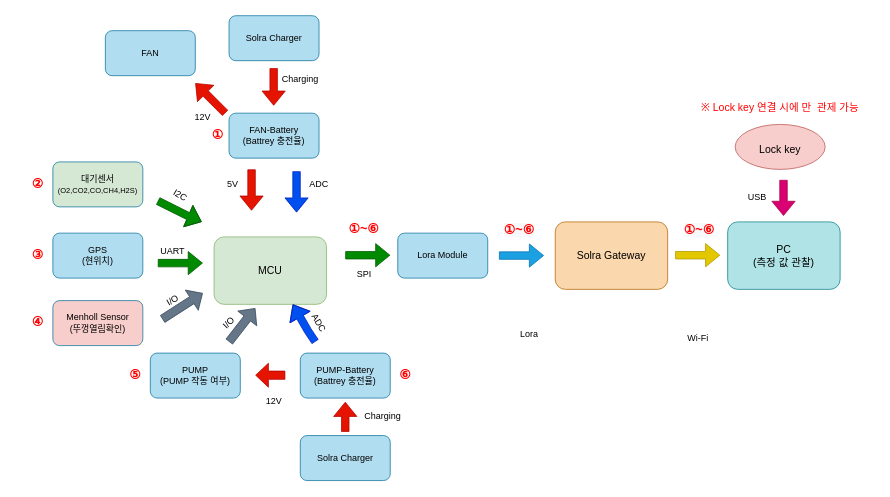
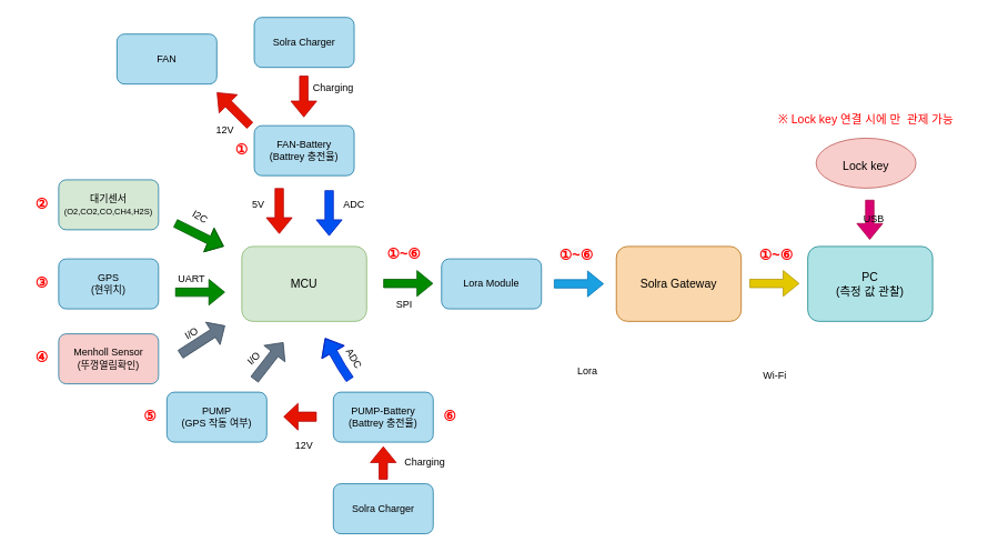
  <mxCell id="0" />
  <mxCell id="1" parent="0" />
- <mxCell id="2" value="&lt;font style=&quot;font-size: 14px&quot;&gt;MCU&lt;/font&gt;" style="rounded=1;whiteSpace=wrap;html=1;fillColor=#d5e8d4;strokeColor=#82b366;" vertex="1" parent="1"><mxGeometry x="285" y="315" width="150" height="90" as="geometry" /></mxCell>
+ <mxCell id="2" value="&lt;font style=&quot;font-size: 14px&quot;&gt;MCU&lt;/font&gt;" style="rounded=1;whiteSpace=wrap;html=1;fillColor=#d5e8d4;strokeColor=#82b366;" vertex="1" parent="1"><mxGeometry x="290" y="295" width="150" height="90" as="geometry" /></mxCell>
  <mxCell id="3" value="GPS&lt;br&gt;(현위치)" style="rounded=1;whiteSpace=wrap;html=1;fillColor=#b1ddf0;strokeColor=#10739e;" vertex="1" parent="1"><mxGeometry x="70" y="310" width="120" height="60" as="geometry" /></mxCell>
  <mxCell id="4" value="UART" style="text;html=1;strokeColor=none;fillColor=none;align=center;verticalAlign=middle;whiteSpace=wrap;rounded=0;" vertex="1" parent="1"><mxGeometry x="200" y="320" width="60" height="30" as="geometry" /></mxCell>
  <mxCell id="5" value="I/O" style="text;html=1;strokeColor=none;fillColor=none;align=center;verticalAlign=middle;whiteSpace=wrap;rounded=0;rotation=-30;" vertex="1" parent="1"><mxGeometry x="200" y="385" width="60" height="30" as="geometry" /></mxCell>
  <mxCell id="6" value="대기센서&lt;br&gt;&lt;font style=&quot;font-size: 10px&quot;&gt;(O2,CO2,CO,CH4,H2S)&lt;/font&gt;" style="rounded=1;whiteSpace=wrap;html=1;fillColor=#d5e8d4;strokeColor=#10739e;" vertex="1" parent="1"><mxGeometry x="70" y="215" width="120" height="60" as="geometry" /></mxCell>
  <mxCell id="7" value="Menholl Sensor&lt;br&gt;(뚜껑열림확인)" style="rounded=1;whiteSpace=wrap;html=1;fillColor=#f8cecc;strokeColor=#10739e;" vertex="1" parent="1"><mxGeometry x="70" y="400" width="120" height="60" as="geometry" /></mxCell>
  <mxCell id="8" value="FAN-Battery&lt;br&gt;(Battrey 충전율)" style="rounded=1;whiteSpace=wrap;html=1;fillColor=#b1ddf0;strokeColor=#10739e;" vertex="1" parent="1"><mxGeometry x="305" y="150" width="120" height="60" as="geometry" /></mxCell>
  <mxCell id="9" value="PUMP-Battery&lt;br&gt;(Battrey 충전율)" style="rounded=1;whiteSpace=wrap;html=1;fillColor=#b1ddf0;strokeColor=#10739e;" vertex="1" parent="1"><mxGeometry x="400" y="470" width="120" height="60" as="geometry" /></mxCell>
  <mxCell id="10" value="&lt;font style=&quot;font-size: 12px&quot;&gt;ADC&lt;/font&gt;" style="text;html=1;strokeColor=none;fillColor=none;align=center;verticalAlign=middle;whiteSpace=wrap;rounded=0;fontSize=10;" vertex="1" parent="1"><mxGeometry x="395" y="230" width="60" height="30" as="geometry" /></mxCell>
  <mxCell id="11" value="&lt;font style=&quot;font-size: 12px&quot;&gt;ADC&lt;/font&gt;" style="text;html=1;strokeColor=none;fillColor=none;align=center;verticalAlign=middle;whiteSpace=wrap;rounded=0;fontSize=10;rotation=60;" vertex="1" parent="1"><mxGeometry x="395" y="415" width="60" height="30" as="geometry" /></mxCell>
- <mxCell id="12" value="PUMP&lt;br&gt;(PUMP 작동 여부)" style="rounded=1;whiteSpace=wrap;html=1;fillColor=#b1ddf0;strokeColor=#10739e;" vertex="1" parent="1"><mxGeometry x="200" y="470" width="120" height="60" as="geometry" /></mxCell>
+ <mxCell id="12" value="PUMP&lt;br&gt;(GPS 작동 여부)" style="rounded=1;whiteSpace=wrap;html=1;fillColor=#b1ddf0;strokeColor=#10739e;" vertex="1" parent="1"><mxGeometry x="200" y="470" width="120" height="60" as="geometry" /></mxCell>
  <mxCell id="13" value="I/O" style="text;html=1;strokeColor=none;fillColor=none;align=center;verticalAlign=middle;whiteSpace=wrap;rounded=0;fontSize=12;rotation=-45;" vertex="1" parent="1"><mxGeometry x="275" y="415" width="60" height="30" as="geometry" /></mxCell>
  <mxCell id="14" value="5V" style="text;html=1;strokeColor=none;fillColor=none;align=center;verticalAlign=middle;whiteSpace=wrap;rounded=0;fontSize=12;" vertex="1" parent="1"><mxGeometry x="280" y="230" width="60" height="30" as="geometry" /></mxCell>
  <mxCell id="15" value="12V&lt;span style=&quot;color: rgba(0 , 0 , 0 , 0) ; font-family: monospace ; font-size: 0px&quot;&gt;%3CmxGraphModel%3E%3Croot%3E%3CmxCell%20id%3D%220%22%2F%3E%3CmxCell%20id%3D%221%22%20parent%3D%220%22%2F%3E%3CmxCell%20id%3D%222%22%20value%3D%22%22%20style%3D%22shape%3DflexArrow%3BendArrow%3Dclassic%3Bhtml%3D1%3Brounded%3D0%3BlabelBorderColor%3Dnone%3BfontSize%3D12%3Bwidth%3D11%3BendSize%3D5.33%3B%22%20edge%3D%221%22%20parent%3D%221%22%3E%3CmxGeometry%20width%3D%2250%22%20height%3D%2250%22%20relative%3D%221%22%20as%3D%22geometry%22%3E%3CmxPoint%20x%3D%22280%22%20y%3D%22470%22%20as%3D%22sourcePoint%22%2F%3E%3CmxPoint%20x%3D%22330%22%20y%3D%22430%22%20as%3D%22targetPoint%22%2F%3E%3C%2FmxGeometry%3E%3C%2FmxCell%3E%3C%2Froot%3E%3C%2FmxGraphModel%3Ef&lt;/span&gt;" style="text;html=1;strokeColor=none;fillColor=none;align=center;verticalAlign=middle;whiteSpace=wrap;rounded=0;fontSize=12;" vertex="1" parent="1"><mxGeometry x="335" y="520" width="60" height="30" as="geometry" /></mxCell>
  <mxCell id="16" value="Solra Charger" style="rounded=1;whiteSpace=wrap;html=1;fillColor=#b1ddf0;strokeColor=#10739e;" vertex="1" parent="1"><mxGeometry x="305" y="20" width="120" height="60" as="geometry" /></mxCell>
  <mxCell id="17" value="FAN" style="rounded=1;whiteSpace=wrap;html=1;fillColor=#b1ddf0;strokeColor=#10739e;" vertex="1" parent="1"><mxGeometry x="140" y="40" width="120" height="60" as="geometry" /></mxCell>
  <mxCell id="18" value="" style="shape=flexArrow;endArrow=classic;html=1;rounded=0;labelBorderColor=none;fontSize=12;fillColor=#e51400;strokeColor=#B20000;" edge="1" parent="1"><mxGeometry width="50" height="50" relative="1" as="geometry"><mxPoint x="335" y="225" as="sourcePoint" /><mxPoint x="335" y="280" as="targetPoint" /></mxGeometry></mxCell>
  <mxCell id="19" value="" style="shape=flexArrow;endArrow=classic;html=1;rounded=0;labelBorderColor=none;fontSize=12;width=11;endSize=5.33;fillColor=#e51400;strokeColor=#B20000;" edge="1" parent="1"><mxGeometry width="50" height="50" relative="1" as="geometry"><mxPoint x="380" y="499.5" as="sourcePoint" /><mxPoint x="340" y="499.5" as="targetPoint" /></mxGeometry></mxCell>
  <mxCell id="20" value="" style="shape=flexArrow;endArrow=classic;html=1;rounded=0;labelBorderColor=none;fontSize=12;width=11;endSize=5.33;fillColor=#647687;strokeColor=#314354;exitX=0.092;exitY=0.979;exitDx=0;exitDy=0;exitPerimeter=0;" edge="1" parent="1" source="5"><mxGeometry width="50" height="50" relative="1" as="geometry"><mxPoint x="210" y="430" as="sourcePoint" /><mxPoint x="270" y="390" as="targetPoint" /></mxGeometry></mxCell>
  <mxCell id="21" value="" style="shape=flexArrow;endArrow=classic;html=1;rounded=0;labelBorderColor=none;fontSize=12;width=11;endSize=5.33;fillColor=#647687;strokeColor=#314354;" edge="1" parent="1"><mxGeometry width="50" height="50" relative="1" as="geometry"><mxPoint x="305" y="455" as="sourcePoint" /><mxPoint x="340" y="410" as="targetPoint" /></mxGeometry></mxCell>
  <mxCell id="22" value="" style="shape=flexArrow;endArrow=classic;html=1;rounded=0;labelBorderColor=none;fontSize=12;fillColor=#e51400;strokeColor=#B20000;" edge="1" parent="1"><mxGeometry width="50" height="50" relative="1" as="geometry"><mxPoint x="300" y="150" as="sourcePoint" /><mxPoint x="260" y="110" as="targetPoint" /><Array as="points" /></mxGeometry></mxCell>
  <mxCell id="23" value="12V" style="text;html=1;strokeColor=none;fillColor=none;align=center;verticalAlign=middle;whiteSpace=wrap;rounded=0;fontSize=12;" vertex="1" parent="1"><mxGeometry x="240" y="140" width="60" height="30" as="geometry" /></mxCell>
  <mxCell id="24" value="" style="shape=flexArrow;endArrow=classic;html=1;rounded=0;labelBorderColor=none;fontSize=12;fillColor=#e51400;strokeColor=#B20000;" edge="1" parent="1"><mxGeometry width="50" height="50" relative="1" as="geometry"><mxPoint x="364.5" y="90" as="sourcePoint" /><mxPoint x="364.5" y="140" as="targetPoint" /><Array as="points" /></mxGeometry></mxCell>
  <mxCell id="25" value="Charging" style="text;html=1;strokeColor=none;fillColor=none;align=center;verticalAlign=middle;whiteSpace=wrap;rounded=0;fontSize=12;" vertex="1" parent="1"><mxGeometry x="370" y="90" width="60" height="30" as="geometry" /></mxCell>
  <mxCell id="26" value="Solra Charger" style="rounded=1;whiteSpace=wrap;html=1;fillColor=#b1ddf0;strokeColor=#10739e;" vertex="1" parent="1"><mxGeometry x="400" y="580" width="120" height="60" as="geometry" /></mxCell>
  <mxCell id="27" value="" style="shape=flexArrow;endArrow=classic;html=1;rounded=0;labelBorderColor=none;fontSize=12;fillColor=#e51400;strokeColor=#B20000;" edge="1" parent="1"><mxGeometry width="50" height="50" relative="1" as="geometry"><mxPoint x="460" y="575" as="sourcePoint" /><mxPoint x="460" y="535" as="targetPoint" /><Array as="points" /></mxGeometry></mxCell>
  <mxCell id="28" value="" style="shape=flexArrow;endArrow=classic;html=1;rounded=0;labelBorderColor=none;fontSize=12;fillColor=#0050ef;strokeColor=#001DBC;" edge="1" parent="1"><mxGeometry width="50" height="50" relative="1" as="geometry"><mxPoint x="420" y="455" as="sourcePoint" /><mxPoint x="390" y="405" as="targetPoint" /><Array as="points"><mxPoint x="410" y="440" /></Array></mxGeometry></mxCell>
  <mxCell id="29" value="" style="shape=flexArrow;endArrow=classic;html=1;rounded=0;labelBorderColor=none;fontSize=12;fillColor=#0050ef;strokeColor=#001DBC;" edge="1" parent="1"><mxGeometry width="50" height="50" relative="1" as="geometry"><mxPoint x="395" y="227.5" as="sourcePoint" /><mxPoint x="395" y="282.5" as="targetPoint" /></mxGeometry></mxCell>
  <mxCell id="30" value="Charging" style="text;html=1;strokeColor=none;fillColor=none;align=center;verticalAlign=middle;whiteSpace=wrap;rounded=0;fontSize=12;" vertex="1" parent="1"><mxGeometry x="480" y="539.5" width="60" height="30" as="geometry" /></mxCell>
  <mxCell id="31" value="Lora Module" style="rounded=1;whiteSpace=wrap;html=1;fontSize=12;fillColor=#b1ddf0;strokeColor=#10739e;" vertex="1" parent="1"><mxGeometry x="530" y="310" width="120" height="60" as="geometry" /></mxCell>
  <mxCell id="32" value="SPI" style="text;html=1;align=center;verticalAlign=middle;resizable=0;points=[];autosize=1;strokeColor=none;fillColor=none;fontSize=12;" vertex="1" parent="1"><mxGeometry x="470" y="355" width="30" height="20" as="geometry" /></mxCell>
  <mxCell id="33" value="&lt;font style=&quot;font-size: 14px&quot;&gt;Solra Gateway&lt;/font&gt;" style="rounded=1;whiteSpace=wrap;html=1;fillColor=#fad7ac;strokeColor=#b46504;" vertex="1" parent="1"><mxGeometry x="740" y="295" width="150" height="90" as="geometry" /></mxCell>
  <mxCell id="34" value="&lt;font style=&quot;font-size: 17px&quot; color=&quot;#ff0000&quot;&gt;&lt;b&gt;①&lt;/b&gt;&lt;/font&gt;" style="text;html=1;strokeColor=none;fillColor=none;align=center;verticalAlign=middle;whiteSpace=wrap;rounded=0;fontSize=14;glass=0;shadow=0;fontColor=default;" vertex="1" parent="1"><mxGeometry x="260" y="165" width="60" height="30" as="geometry" /></mxCell>
  <mxCell id="35" value="&lt;b&gt;②&lt;/b&gt;" style="text;html=1;strokeColor=none;fillColor=none;align=center;verticalAlign=middle;whiteSpace=wrap;rounded=0;shadow=0;glass=0;fontSize=17;fontColor=#FF0000;" vertex="1" parent="1"><mxGeometry x="20" y="230" width="60" height="30" as="geometry" /></mxCell>
  <mxCell id="36" value="&lt;b&gt;③&lt;/b&gt;" style="text;html=1;strokeColor=none;fillColor=none;align=center;verticalAlign=middle;whiteSpace=wrap;rounded=0;shadow=0;glass=0;fontSize=17;fontColor=#FF0000;" vertex="1" parent="1"><mxGeometry x="20" y="325" width="60" height="30" as="geometry" /></mxCell>
  <mxCell id="37" value="&lt;b&gt;④&lt;/b&gt;" style="text;html=1;strokeColor=none;fillColor=none;align=center;verticalAlign=middle;whiteSpace=wrap;rounded=0;shadow=0;glass=0;fontSize=17;fontColor=#FF0000;" vertex="1" parent="1"><mxGeometry x="20" y="415" width="60" height="30" as="geometry" /></mxCell>
  <mxCell id="38" value="&lt;b&gt;⑤&lt;/b&gt;" style="text;html=1;strokeColor=none;fillColor=none;align=center;verticalAlign=middle;whiteSpace=wrap;rounded=0;shadow=0;glass=0;fontSize=17;fontColor=#FF0000;" vertex="1" parent="1"><mxGeometry x="150" y="485" width="60" height="30" as="geometry" /></mxCell>
  <mxCell id="39" value="&lt;b&gt;⑥&lt;/b&gt;" style="text;html=1;strokeColor=none;fillColor=none;align=center;verticalAlign=middle;whiteSpace=wrap;rounded=0;shadow=0;glass=0;fontSize=17;fontColor=#FF0000;" vertex="1" parent="1"><mxGeometry x="510" y="485" width="60" height="30" as="geometry" /></mxCell>
  <mxCell id="40" value="&lt;b&gt;①~&lt;/b&gt;&lt;b&gt;⑥&lt;/b&gt;" style="text;html=1;strokeColor=none;fillColor=none;align=center;verticalAlign=middle;whiteSpace=wrap;rounded=0;shadow=0;glass=0;fontSize=17;fontColor=#FF0000;" vertex="1" parent="1"><mxGeometry x="455" y="290" width="60" height="30" as="geometry" /></mxCell>
  <mxCell id="41" value="&lt;b style=&quot;color: rgb(255, 0, 0); font-family: helvetica; font-size: 17px; font-style: normal; letter-spacing: normal; text-align: center; text-indent: 0px; text-transform: none; word-spacing: 0px; background-color: rgb(248, 249, 250);&quot;&gt;①~&lt;/b&gt;&lt;b style=&quot;color: rgb(255, 0, 0); font-family: helvetica; font-size: 17px; font-style: normal; letter-spacing: normal; text-align: center; text-indent: 0px; text-transform: none; word-spacing: 0px; background-color: rgb(248, 249, 250);&quot;&gt;⑥&lt;/b&gt;" style="text;whiteSpace=wrap;html=1;fontSize=17;fontColor=#FF0000;" vertex="1" parent="1"><mxGeometry x="670" y="290" width="70" height="40" as="geometry" /></mxCell>
  <mxCell id="42" value="" style="shape=flexArrow;endArrow=classic;html=1;rounded=0;labelBorderColor=none;fontSize=17;fontColor=#FF0000;fillColor=#008a00;strokeColor=#005700;" edge="1" parent="1"><mxGeometry width="50" height="50" relative="1" as="geometry"><mxPoint x="210" y="350" as="sourcePoint" /><mxPoint x="270" y="350" as="targetPoint" /></mxGeometry></mxCell>
  <mxCell id="43" value="" style="shape=flexArrow;endArrow=classic;html=1;rounded=0;labelBorderColor=none;fontSize=17;fontColor=#FF0000;fillColor=#008a00;strokeColor=#005700;entryX=1;entryY=1;entryDx=0;entryDy=0;" edge="1" parent="1"><mxGeometry width="50" height="50" relative="1" as="geometry"><mxPoint x="210" y="267.01" as="sourcePoint" /><mxPoint x="268.481" y="295" as="targetPoint" /><Array as="points"><mxPoint x="250" y="287.01" /></Array></mxGeometry></mxCell>
  <mxCell id="44" value="I2C" style="text;html=1;strokeColor=none;fillColor=none;align=center;verticalAlign=middle;whiteSpace=wrap;rounded=0;rotation=30;" vertex="1" parent="1"><mxGeometry x="210" y="245" width="60" height="30" as="geometry" /></mxCell>
  <mxCell id="45" value="" style="shape=flexArrow;endArrow=classic;html=1;rounded=0;labelBorderColor=none;fontSize=17;fontColor=#FF0000;fillColor=#008a00;strokeColor=#005700;" edge="1" parent="1"><mxGeometry width="50" height="50" relative="1" as="geometry"><mxPoint x="460" y="339.47" as="sourcePoint" /><mxPoint x="520" y="339.47" as="targetPoint" /></mxGeometry></mxCell>
  <mxCell id="46" value="" style="shape=flexArrow;endArrow=classic;html=1;rounded=0;labelBorderColor=none;fontSize=17;fontColor=#FF0000;fillColor=#1ba1e2;strokeColor=#006EAF;" edge="1" parent="1"><mxGeometry width="50" height="50" relative="1" as="geometry"><mxPoint x="665" y="339.94" as="sourcePoint" /><mxPoint x="725" y="339.94" as="targetPoint" /><Array as="points"><mxPoint x="665" y="339.47" /></Array></mxGeometry></mxCell>
  <mxCell id="47" value="Lora" style="text;html=1;align=center;verticalAlign=middle;resizable=0;points=[];autosize=1;strokeColor=none;fillColor=none;fontSize=12;" vertex="1" parent="1"><mxGeometry x="685" y="435" width="40" height="20" as="geometry" /></mxCell>
  <mxCell id="48" value="" style="shape=flexArrow;endArrow=classic;html=1;rounded=0;labelBorderColor=none;fontSize=17;fontColor=#FF0000;fillColor=#e3c800;strokeColor=#B09500;" edge="1" parent="1"><mxGeometry width="50" height="50" relative="1" as="geometry"><mxPoint x="900" y="339.47" as="sourcePoint" /><mxPoint x="960" y="339.47" as="targetPoint" /></mxGeometry></mxCell>
  <mxCell id="49" value="Wi-Fi" style="text;html=1;align=center;verticalAlign=middle;resizable=0;points=[];autosize=1;strokeColor=none;fillColor=none;fontSize=12;" vertex="1" parent="1"><mxGeometry x="910" y="440" width="40" height="20" as="geometry" /></mxCell>
  <mxCell id="50" value="&lt;b style=&quot;color: rgb(255, 0, 0); font-family: helvetica; font-size: 17px; font-style: normal; letter-spacing: normal; text-align: center; text-indent: 0px; text-transform: none; word-spacing: 0px; background-color: rgb(248, 249, 250);&quot;&gt;①~&lt;/b&gt;&lt;b style=&quot;color: rgb(255, 0, 0); font-family: helvetica; font-size: 17px; font-style: normal; letter-spacing: normal; text-align: center; text-indent: 0px; text-transform: none; word-spacing: 0px; background-color: rgb(248, 249, 250);&quot;&gt;⑥&lt;/b&gt;" style="text;whiteSpace=wrap;html=1;fontSize=17;fontColor=#FF0000;" vertex="1" parent="1"><mxGeometry x="910" y="290" width="70" height="40" as="geometry" /></mxCell>
  <mxCell id="51" value="&lt;font style=&quot;font-size: 14px&quot;&gt;PC&lt;br&gt;(측정 값 관찰)&lt;br&gt;&lt;/font&gt;" style="rounded=1;whiteSpace=wrap;html=1;fillColor=#b0e3e6;strokeColor=#0e8088;" vertex="1" parent="1"><mxGeometry x="970" y="295" width="150" height="90" as="geometry" /></mxCell>
  <mxCell id="52" value="" style="shape=flexArrow;endArrow=classic;html=1;rounded=0;labelBorderColor=none;fontSize=23;fontColor=#000000;fillColor=#d80073;strokeColor=#A50040;" edge="1" parent="1"><mxGeometry width="50" height="50" relative="1" as="geometry"><mxPoint x="1044.47" y="239" as="sourcePoint" /><mxPoint x="1044.47" y="287" as="targetPoint" /></mxGeometry></mxCell>
  <mxCell id="53" value="&lt;font style=&quot;font-size: 14px&quot;&gt;Lock key&lt;/font&gt;" style="ellipse;whiteSpace=wrap;html=1;shadow=0;glass=0;fontSize=23;fillColor=#f8cecc;strokeColor=#b85450;" vertex="1" parent="1"><mxGeometry x="980" y="165" width="120" height="60" as="geometry" /></mxCell>
- <mxCell id="54" value="USB" style="text;html=1;align=center;verticalAlign=middle;resizable=0;points=[];autosize=1;strokeColor=none;fillColor=none;fontSize=12;" vertex="1" parent="1"><mxGeometry x="991" y="253" width="35" height="18" as="geometry" /></mxCell>
+ <mxCell id="54" value="USB" style="text;html=1;align=center;verticalAlign=middle;resizable=0;points=[];autosize=1;strokeColor=none;fillColor=none;fontSize=12;" vertex="1" parent="1"><mxGeometry x="1031" y="253" width="35" height="18" as="geometry" /></mxCell>
  <mxCell id="55" value="&lt;font color=&quot;#ff0000&quot;&gt;※ Lock key 연결 시에 만&amp;nbsp; 관제 가능&lt;/font&gt;" style="text;html=1;strokeColor=none;fillColor=none;align=center;verticalAlign=middle;whiteSpace=wrap;rounded=0;shadow=0;glass=0;fontSize=14;fontColor=#000000;" vertex="1" parent="1"><mxGeometry x="915" y="125" width="250" height="36" as="geometry" /></mxCell>
